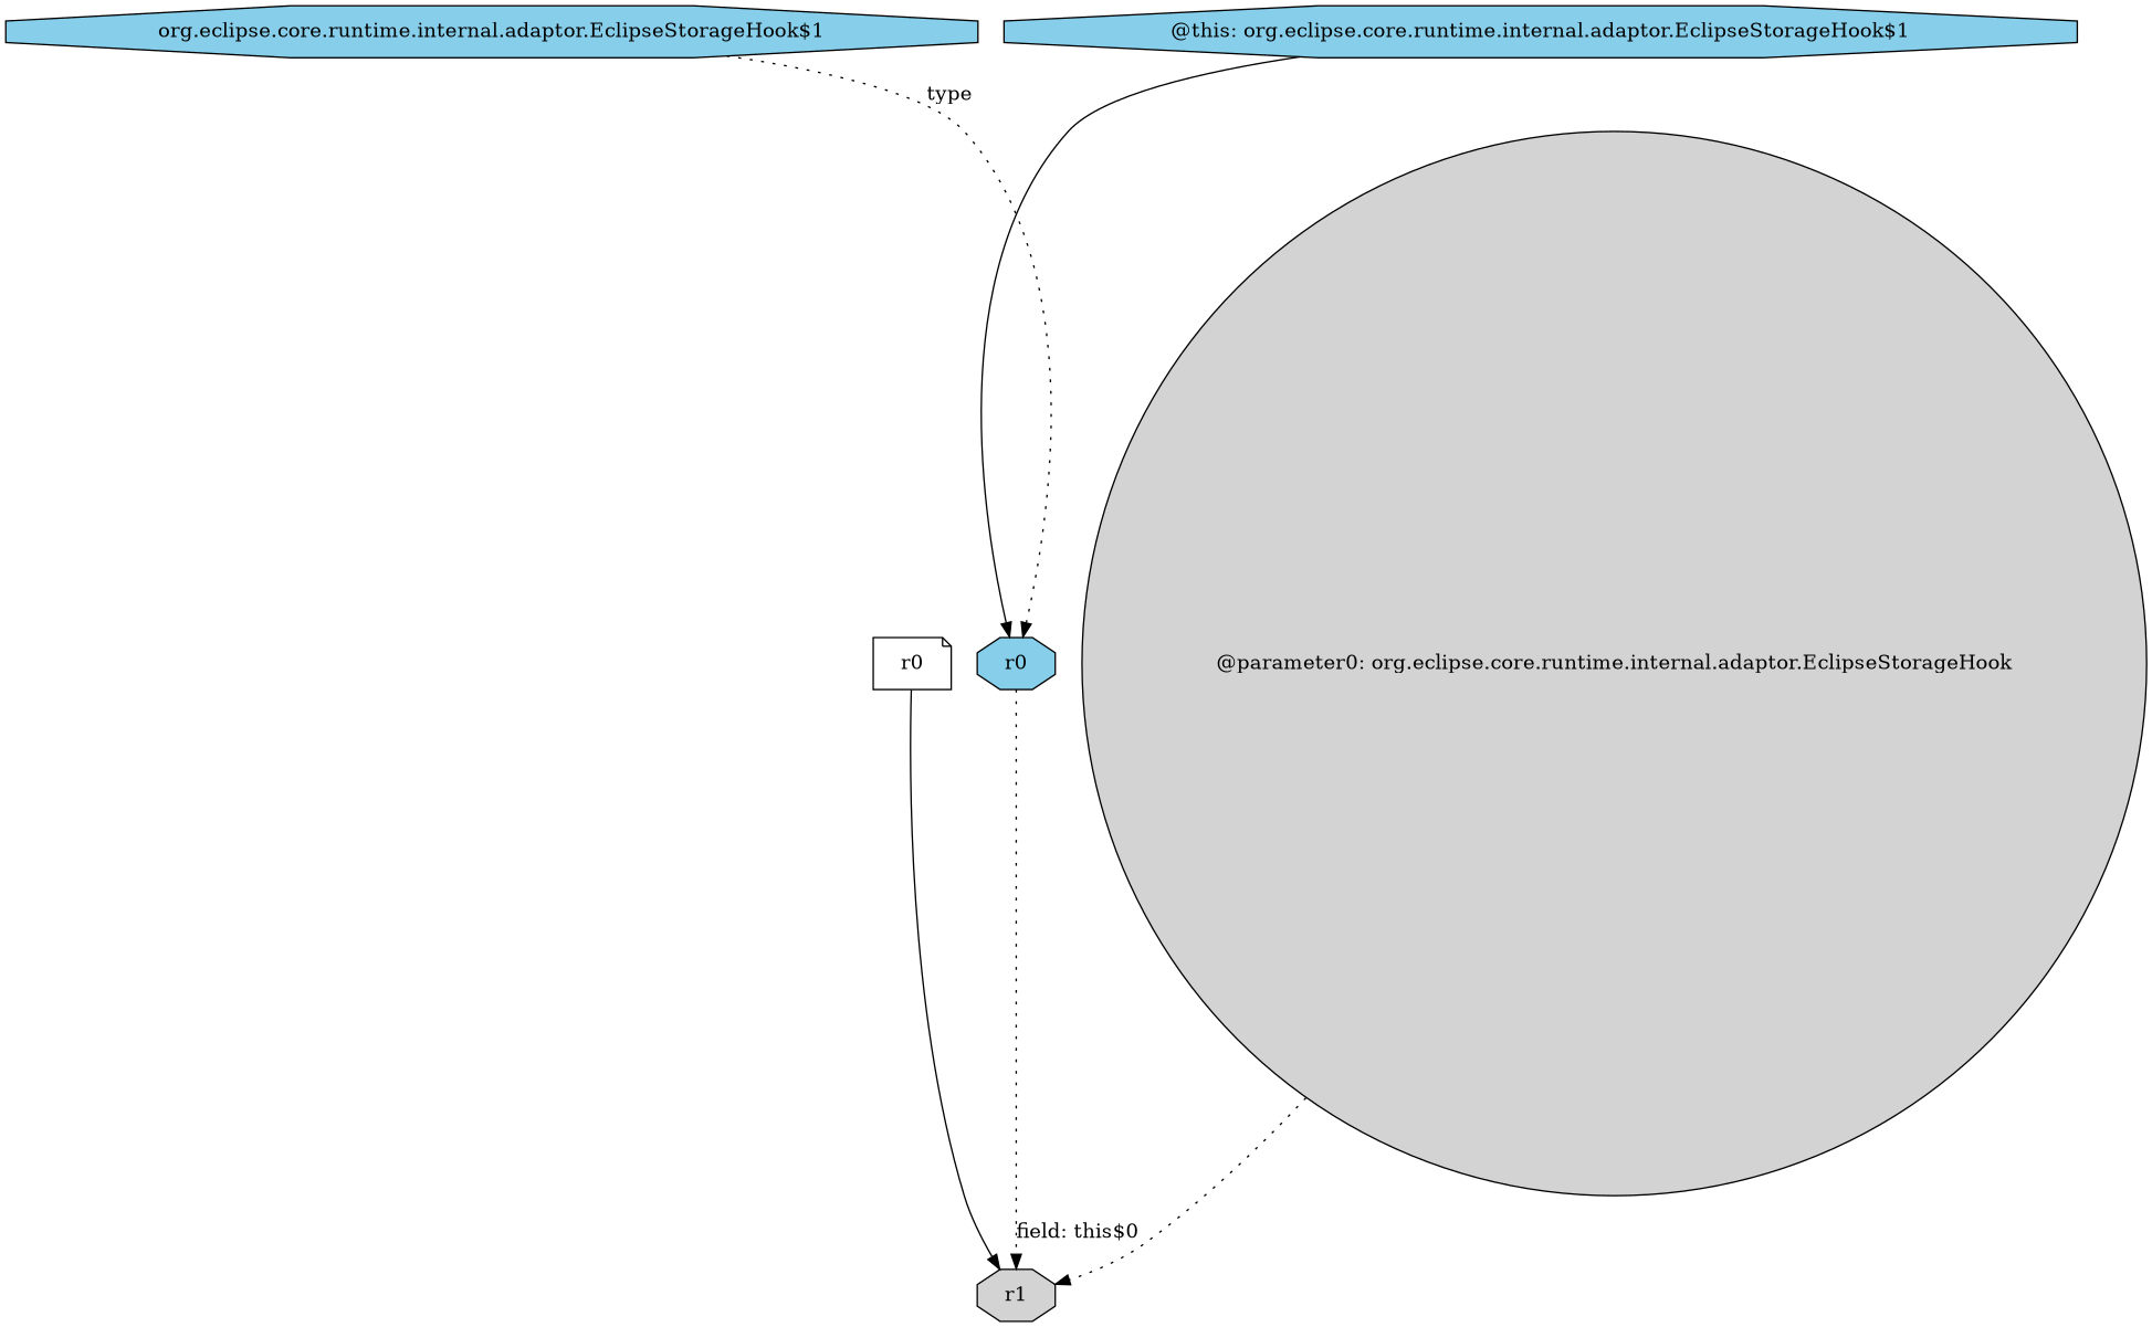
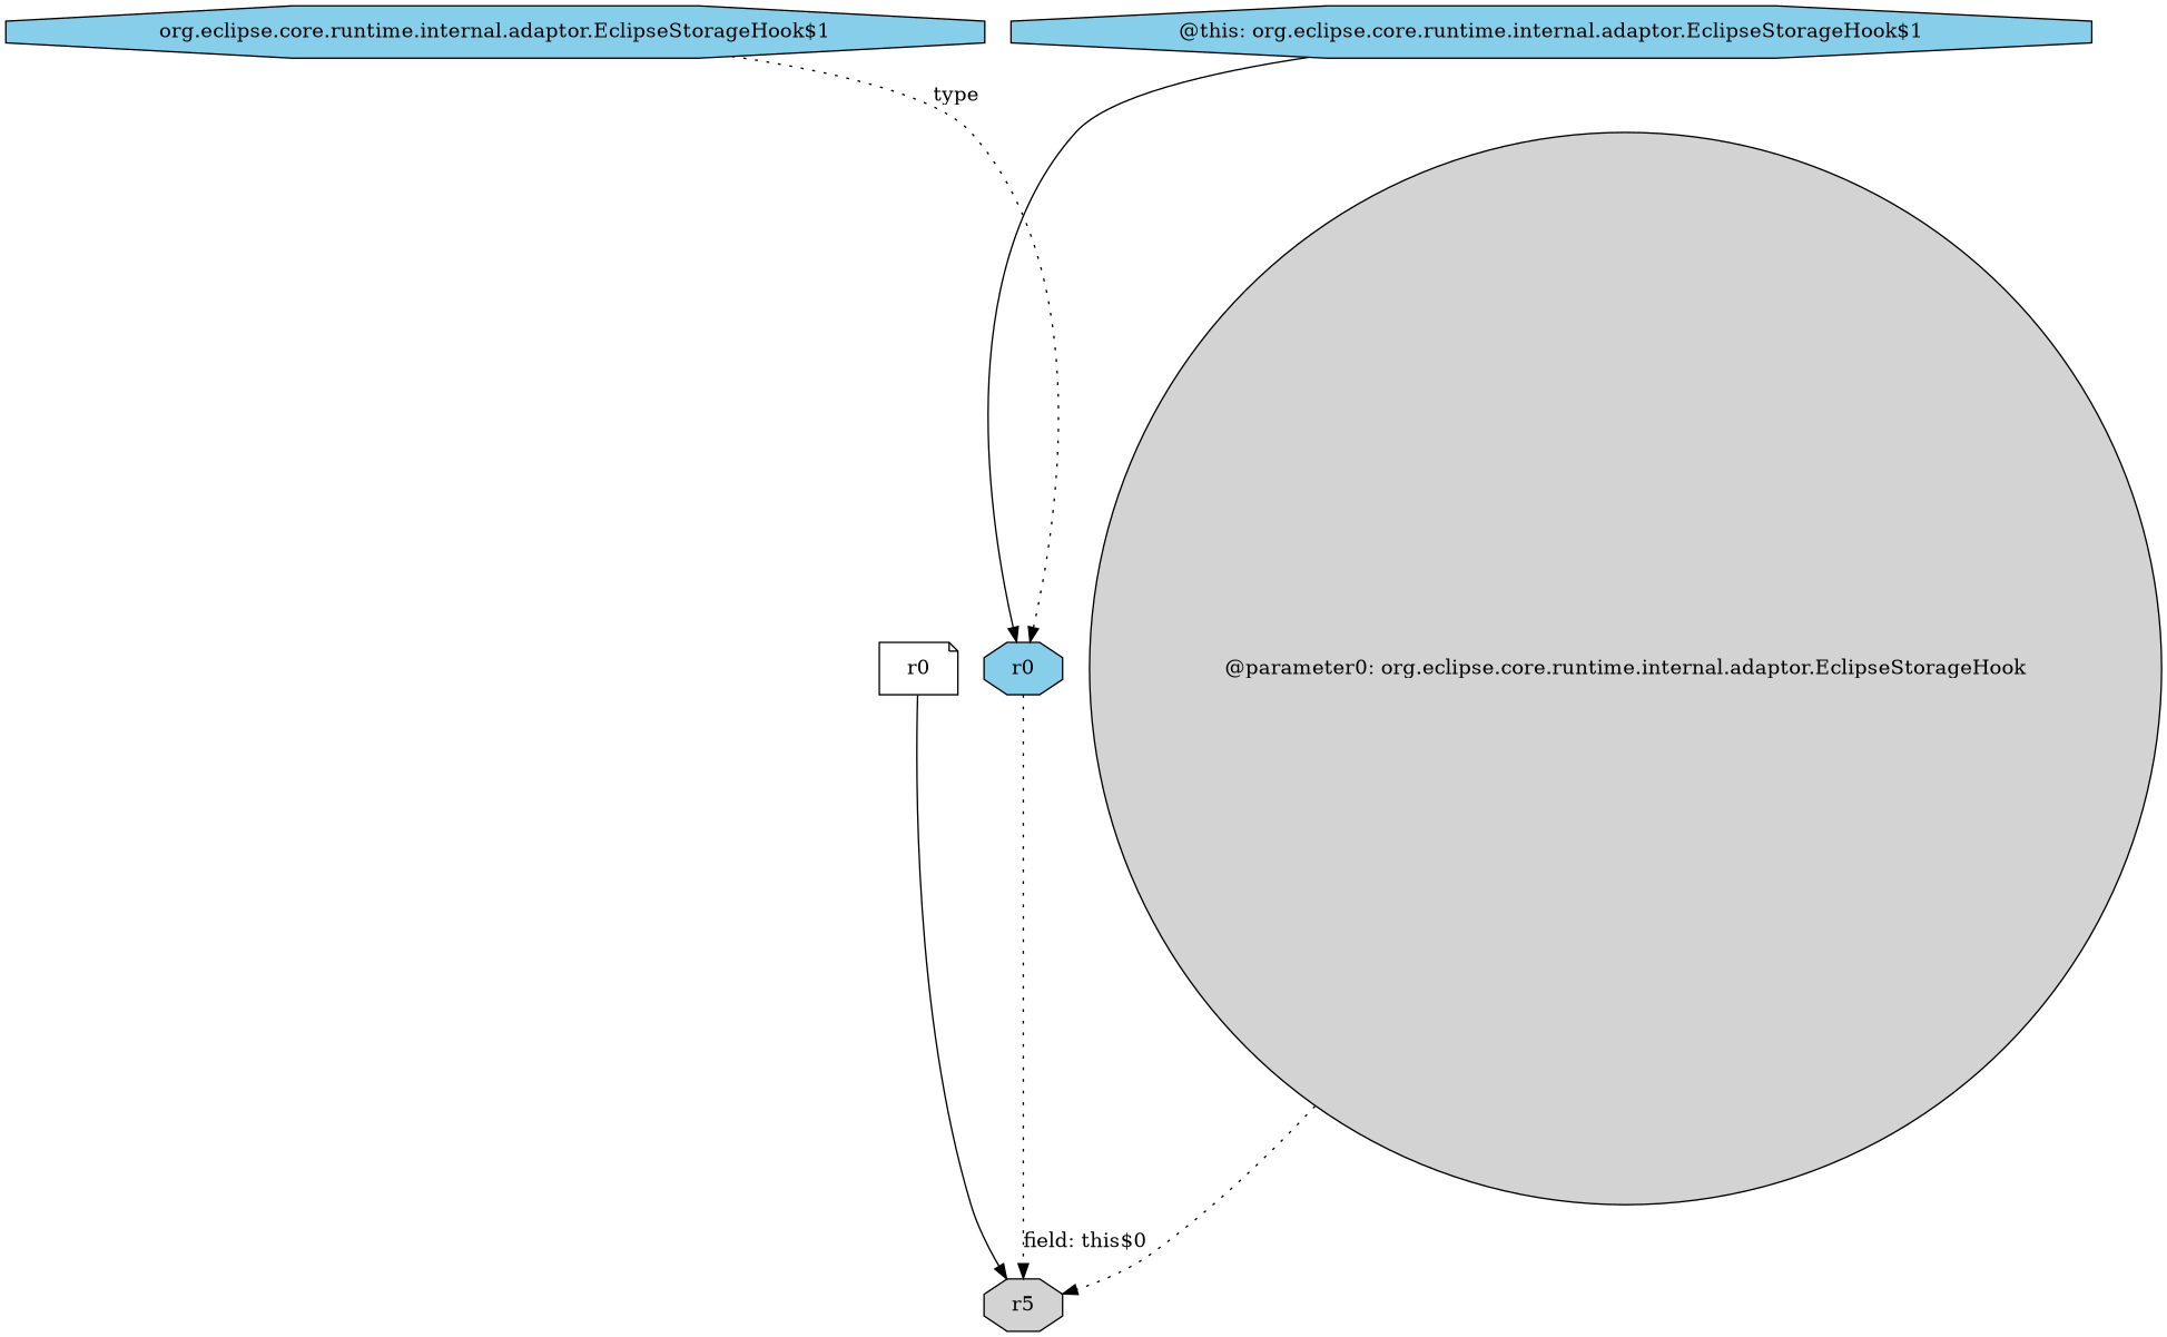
  digraph {
    node [style=filled fillcolor=skyblue shape=octagon]
    edge [style=dotted]
    n1 [label=r0 fillcolor=white shape=note]
-   n2 [label=r1 fillcolor=lightgrey]
+   n2 [label=r5 fillcolor=lightgrey]
    n3 [label="org.eclipse.core.runtime.internal.adaptor.EclipseStorageHook$1"]
    n4 [label=r0]
    n5 [label="@this: org.eclipse.core.runtime.internal.adaptor.EclipseStorageHook$1"]
    n6 [label="@parameter0: org.eclipse.core.runtime.internal.adaptor.EclipseStorageHook" fillcolor=lightgrey shape=circle]
    n1 -> n2 [style=solid]
    n3 -> n4 [label=type]
    n4 -> n2 [label="field: this$0"]
    n5 -> n4 [style=solid]
    n6 -> n2
  }
